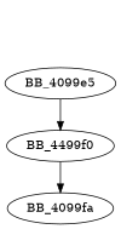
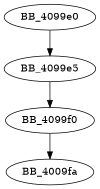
  digraph {
+   BB_4099e0
    BB_4099e5
-   BB_4099f0 [label=BB_4499f0]
-   BB_4099fa
+   BB_4099f0
+   BB_4099fa [label=BB_4009fa]
+   BB_4099e0 -> BB_4099e5
    BB_4099e5 -> BB_4099f0
    BB_4099f0 -> BB_4099fa
  }
